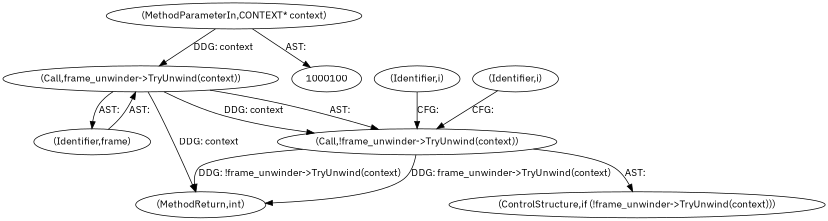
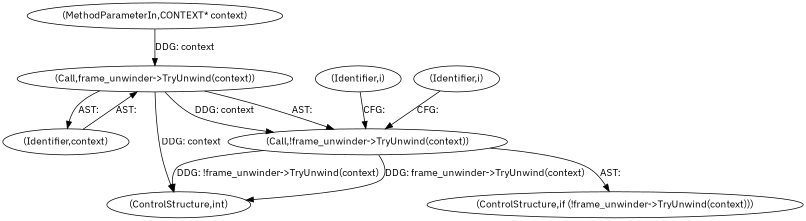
  digraph {
    fontname="IBM Plex Sans"
    node [fontname="IBM Plex Sans"]
    edge [fontname="IBM Plex Sans"]
    n1 [label="(MethodParameterIn,CONTEXT* context)"]
    n2 [label="(Call,frame_unwinder->TryUnwind(context))"]
-   1000100
-   n4 [label="(MethodReturn,int)"]
+   n4 [label="(ControlStructure,int)"]
    n5 [label="(Call,!frame_unwinder->TryUnwind(context))"]
-   n6 [label="(Identifier,frame)"]
+   n6 [label="(Identifier,context)"]
    n7 [label="(ControlStructure,if (!frame_unwinder->TryUnwind(context)))"]
    n8 [label="(Identifier,i)"]
    n9 [label="(Identifier,i)"]
    n1 -> n2 [label="DDG: context"]
-   n1 -> 1000100 [label="AST: "]
    n2 -> n4 [label="DDG: context"]
    n2 -> n5 [label="AST: "]
    n2 -> n5 [label="DDG: context"]
    n2 -> n6 [label="AST: "]
    n5 -> n4 [label="DDG: frame_unwinder->TryUnwind(context)"]
    n5 -> n4 [label="DDG: !frame_unwinder->TryUnwind(context)"]
    n5 -> n7 [label="AST: "]
    n6 -> n2 [label="AST: "]
    n8 -> n5 [label="CFG: "]
    n9 -> n5 [label="CFG: "]
  }
